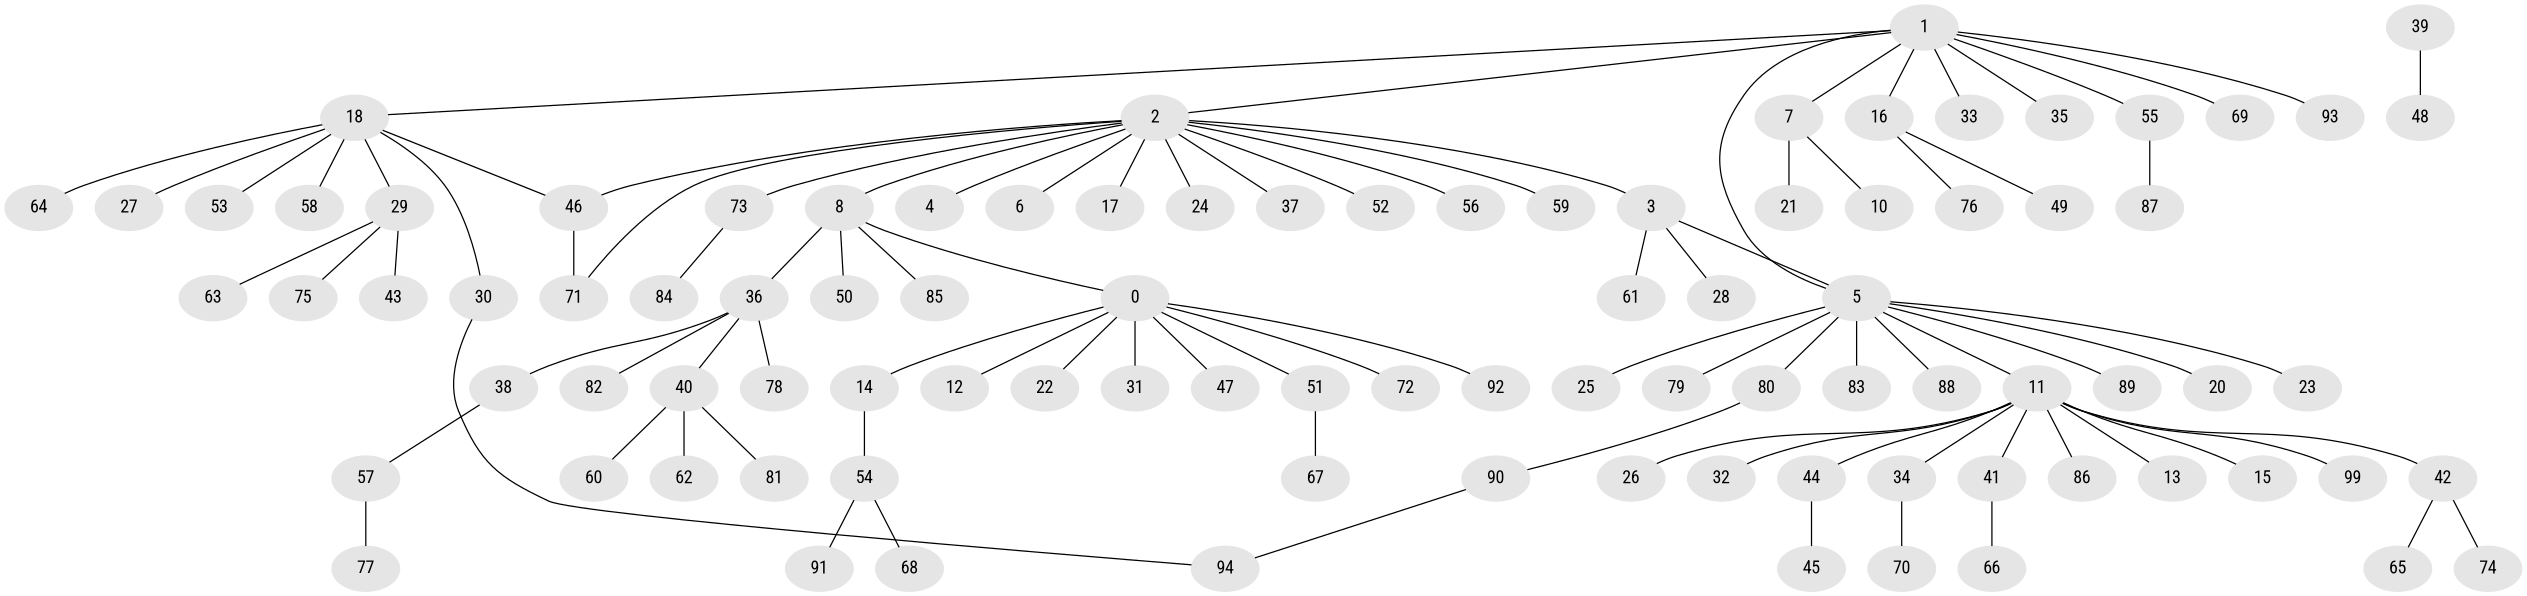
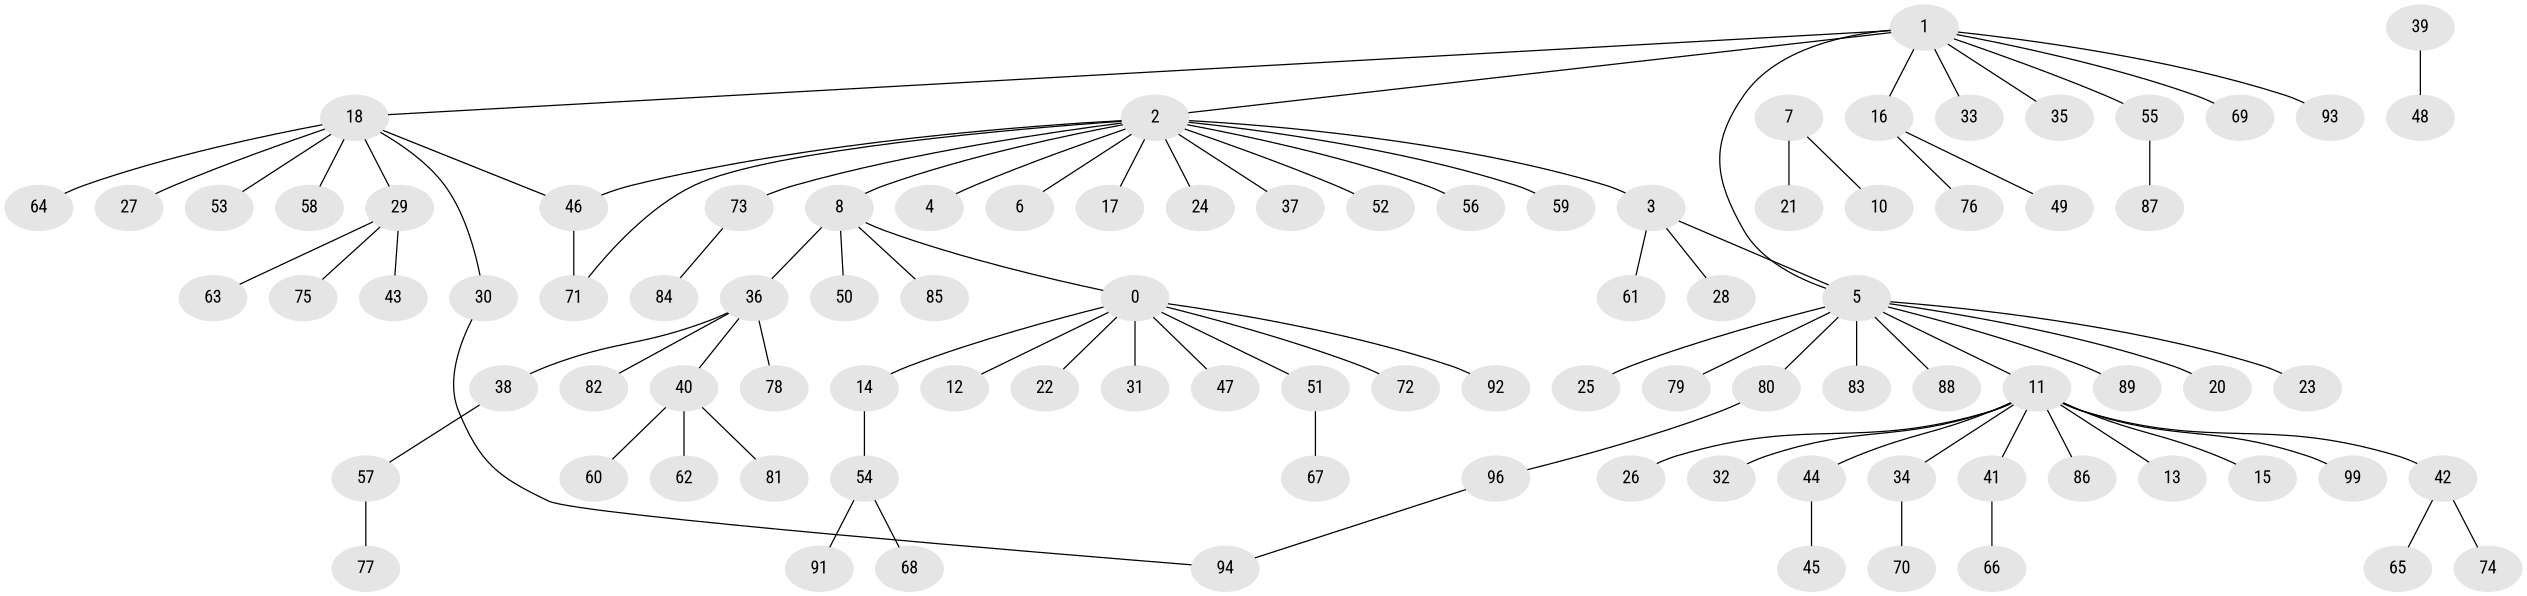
  graph {
    fontname="Roboto Condensed"
    node [color=gray90 fontname="Roboto Condensed" style=filled]
    edge [fontname="Roboto Condensed"]
    1
    2
    5
    7
    16
    18
    33
    35
    55
    69
    93
    3
    4
    6
    8
    17
    24
    37
    46
    52
    56
    59
    73
    71
    11
    20
    23
    25
    79
    80
    83
    88
    89
    10
    21
    49
    76
    27
    29
    30
    53
    58
    64
    87
    28
    61
    n47 [label=0]
    36
    50
    85
    39
    48
    84
    13
    15
    n56 [label=99]
    26
    32
    34
    41
    42
    44
    86
-   90
+   90 [label=96]
    12
    14
    22
    31
    47
    51
    72
    92
    78
    38
    40
    82
    54
    67
    70
    66
    65
    74
    45
    68
    91
    43
    63
    75
    94
    57
    60
    62
    81
    77
    1 -- 2
    1 -- 5
-   1 -- 7
    1 -- 16
    1 -- 18
    1 -- 33
    1 -- 35
    1 -- 55
    1 -- 69
    1 -- 93
    2 -- 3
    2 -- 4
    2 -- 6
    2 -- 8
    2 -- 17
    2 -- 24
    2 -- 37
    2 -- 46
    2 -- 52
    2 -- 56
    2 -- 59
    2 -- 73
    2 -- 71
    5 -- 11
    5 -- 20
    5 -- 23
    5 -- 25
    5 -- 79
    5 -- 80
    5 -- 83
    5 -- 88
    5 -- 89
    7 -- 10
    7 -- 21
    16 -- 49
    16 -- 76
    18 -- 46
    18 -- 27
    18 -- 29
    18 -- 30
    18 -- 53
    18 -- 58
    18 -- 64
    55 -- 87
    3 -- 5
    3 -- 28
    3 -- 61
    8 -- n47
    8 -- 36
    8 -- 50
    8 -- 85
    46 -- 71
    73 -- 84
    11 -- 13
    11 -- 15
    11 -- n56
    11 -- 26
    11 -- 32
    11 -- 34
    11 -- 41
    11 -- 42
    11 -- 44
    11 -- 86
    80 -- 90
    29 -- 43
    29 -- 63
    29 -- 75
    30 -- 94
    n47 -- 12
    n47 -- 14
    n47 -- 22
    n47 -- 31
    n47 -- 47
    n47 -- 51
    n47 -- 72
    n47 -- 92
    36 -- 78
    36 -- 38
    36 -- 40
    36 -- 82
    39 -- 48
    34 -- 70
    41 -- 66
    42 -- 65
    42 -- 74
    44 -- 45
    90 -- 94
    14 -- 54
    51 -- 67
    38 -- 57
    40 -- 60
    40 -- 62
    40 -- 81
    54 -- 68
    54 -- 91
    57 -- 77
  }
